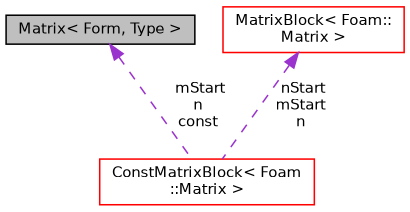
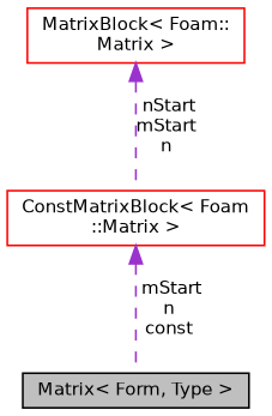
  digraph {
    node [color=red fontname=Helvetica fontsize=10 shape=record]
    edge [color=darkorchid3 dir=back fontname=Helvetica fontsize=10 labelfontname=Helvetica labelfontsize=10 style=dashed]
    n1 [color=black fillcolor=grey75 fontcolor=black height=0.2 label="Matrix\< Form, Type \>" style=filled width=0.4]
    n2 [height=0.2 label="ConstMatrixBlock\< Foam\l::Matrix \>" width=0.4]
    n3 [height=0.2 label="MatrixBlock\< Foam::\lMatrix \>" width=0.4]
-   n1 -> n2 [label=" mStart\nn\nconst"]
+   n2 -> n1 [label=" mStart\nn\nconst"]
    n3 -> n2 [label=" nStart\nmStart\nn"]
  }
